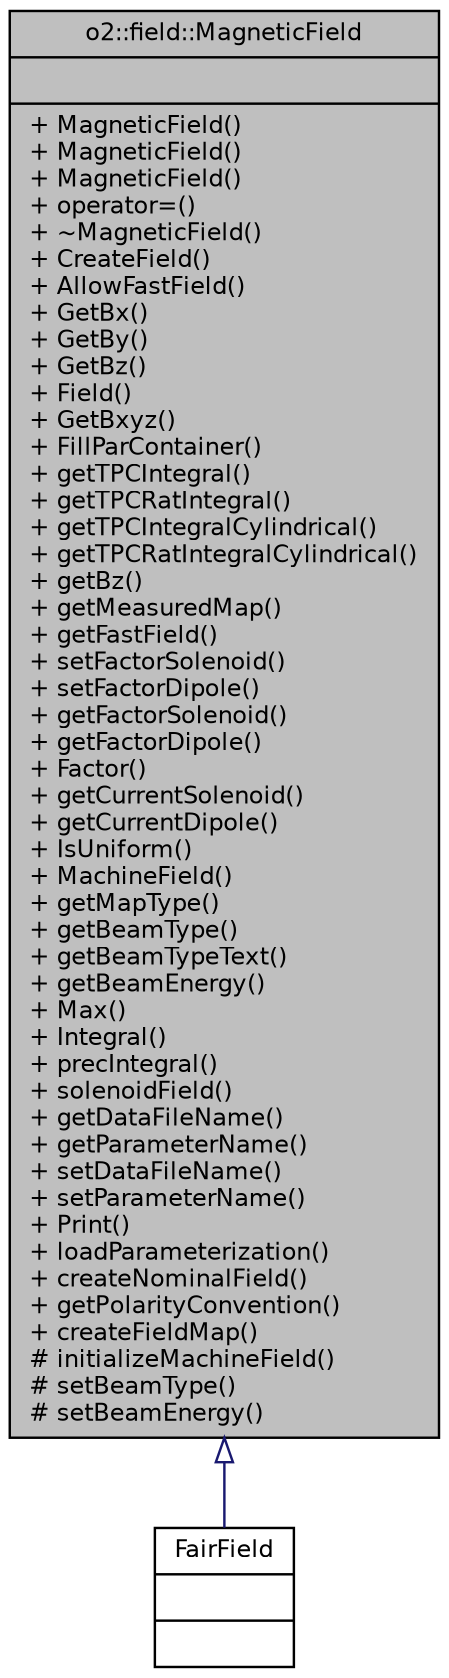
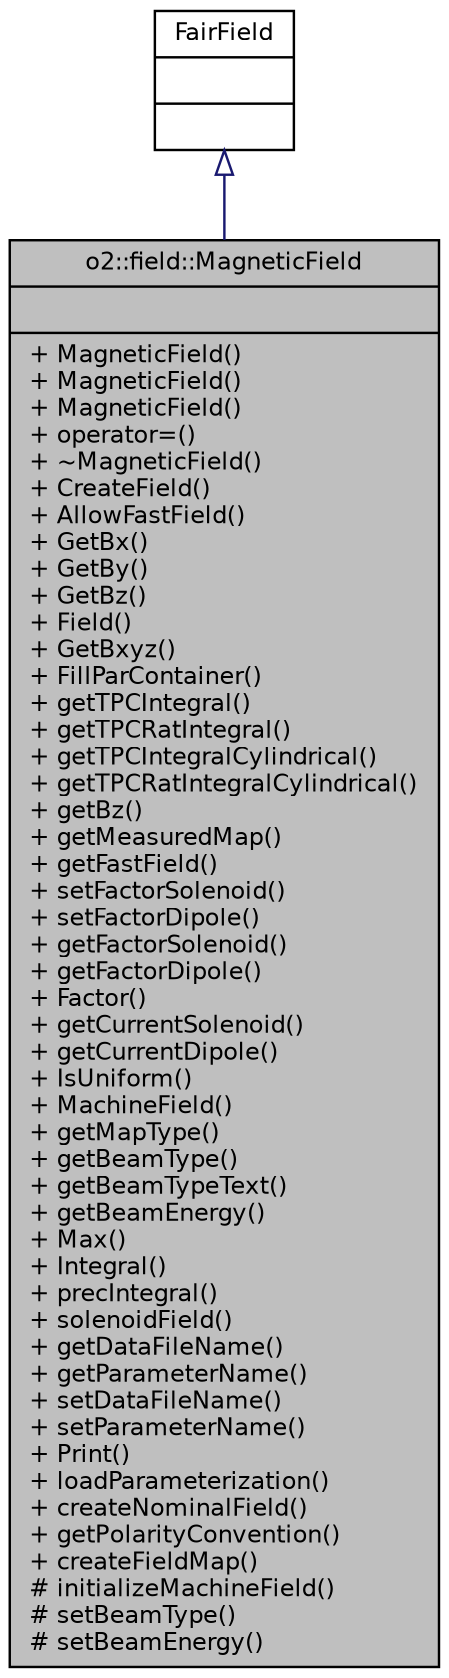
  digraph {
    node [color=black fontname=Helvetica fontsize=10 shape=record]
    n1 [fillcolor=grey75 fontcolor=black height=0.2 label="{o2::field::MagneticField\n||+ MagneticField()\l+ MagneticField()\l+ MagneticField()\l+ operator=()\l+ ~MagneticField()\l+ CreateField()\l+ AllowFastField()\l+ GetBx()\l+ GetBy()\l+ GetBz()\l+ Field()\l+ GetBxyz()\l+ FillParContainer()\l+ getTPCIntegral()\l+ getTPCRatIntegral()\l+ getTPCIntegralCylindrical()\l+ getTPCRatIntegralCylindrical()\l+ getBz()\l+ getMeasuredMap()\l+ getFastField()\l+ setFactorSolenoid()\l+ setFactorDipole()\l+ getFactorSolenoid()\l+ getFactorDipole()\l+ Factor()\l+ getCurrentSolenoid()\l+ getCurrentDipole()\l+ IsUniform()\l+ MachineField()\l+ getMapType()\l+ getBeamType()\l+ getBeamTypeText()\l+ getBeamEnergy()\l+ Max()\l+ Integral()\l+ precIntegral()\l+ solenoidField()\l+ getDataFileName()\l+ getParameterName()\l+ setDataFileName()\l+ setParameterName()\l+ Print()\l+ loadParameterization()\l+ createNominalField()\l+ getPolarityConvention()\l+ createFieldMap()\l# initializeMachineField()\l# setBeamType()\l# setBeamEnergy()\l}" style=filled width=0.4]
    n2 [height=0.2 label="{FairField\n||}" width=0.4]
-   n1 -> n2 [arrowtail=onormal color=midnightblue dir=back fontname=Helvetica fontsize=10 labelfontname=Helvetica labelfontsize=10 style=solid]
+   n2 -> n1 [arrowtail=onormal color=midnightblue dir=back fontname=Helvetica fontsize=10 labelfontname=Helvetica labelfontsize=10 style=solid]
  }
